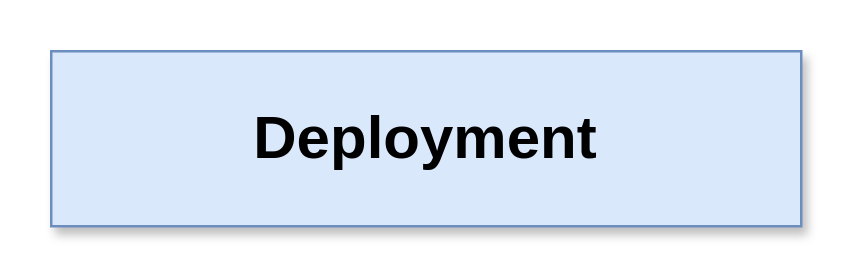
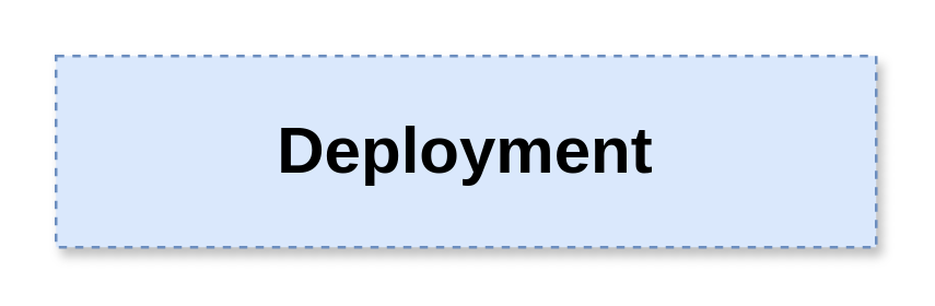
  <mxCell id="0" />
  <mxCell id="1" parent="0" />
- <mxCell id="2" value="Deployment" style="rounded=0;whiteSpace=wrap;html=1;fillColor=#dae8fc;strokeColor=#6c8ebf;fontSize=24;fontStyle=1;shadow=1;" vertex="1" parent="1"><mxGeometry x="20" y="20" width="300" height="70" as="geometry" /></mxCell>
+ <mxCell id="2" value="Deployment" style="rounded=0;whiteSpace=wrap;html=1;fillColor=#dae8fc;strokeColor=#6c8ebf;fontSize=24;fontStyle=1;shadow=1;dashed=1;" vertex="1" parent="1"><mxGeometry x="20" y="20" width="300" height="70" as="geometry" /></mxCell>
